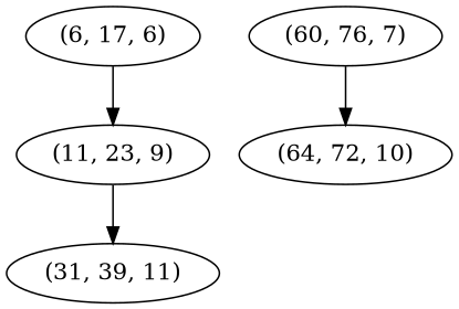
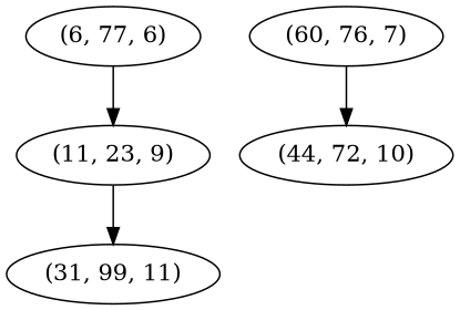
  digraph {
-   "(6, 77, 6)" [label="(6, 17, 6)"]
+   "(6, 77, 6)"
    "(11, 23, 9)"
-   "(31, 39, 11)"
+   "(31, 39, 11)" [label="(31, 99, 11)"]
    "(60, 76, 7)"
-   "(64, 72, 10)"
+   "(64, 72, 10)" [label="(44, 72, 10)"]
    "(6, 77, 6)" -> "(11, 23, 9)"
    "(11, 23, 9)" -> "(31, 39, 11)"
    "(60, 76, 7)" -> "(64, 72, 10)"
  }
